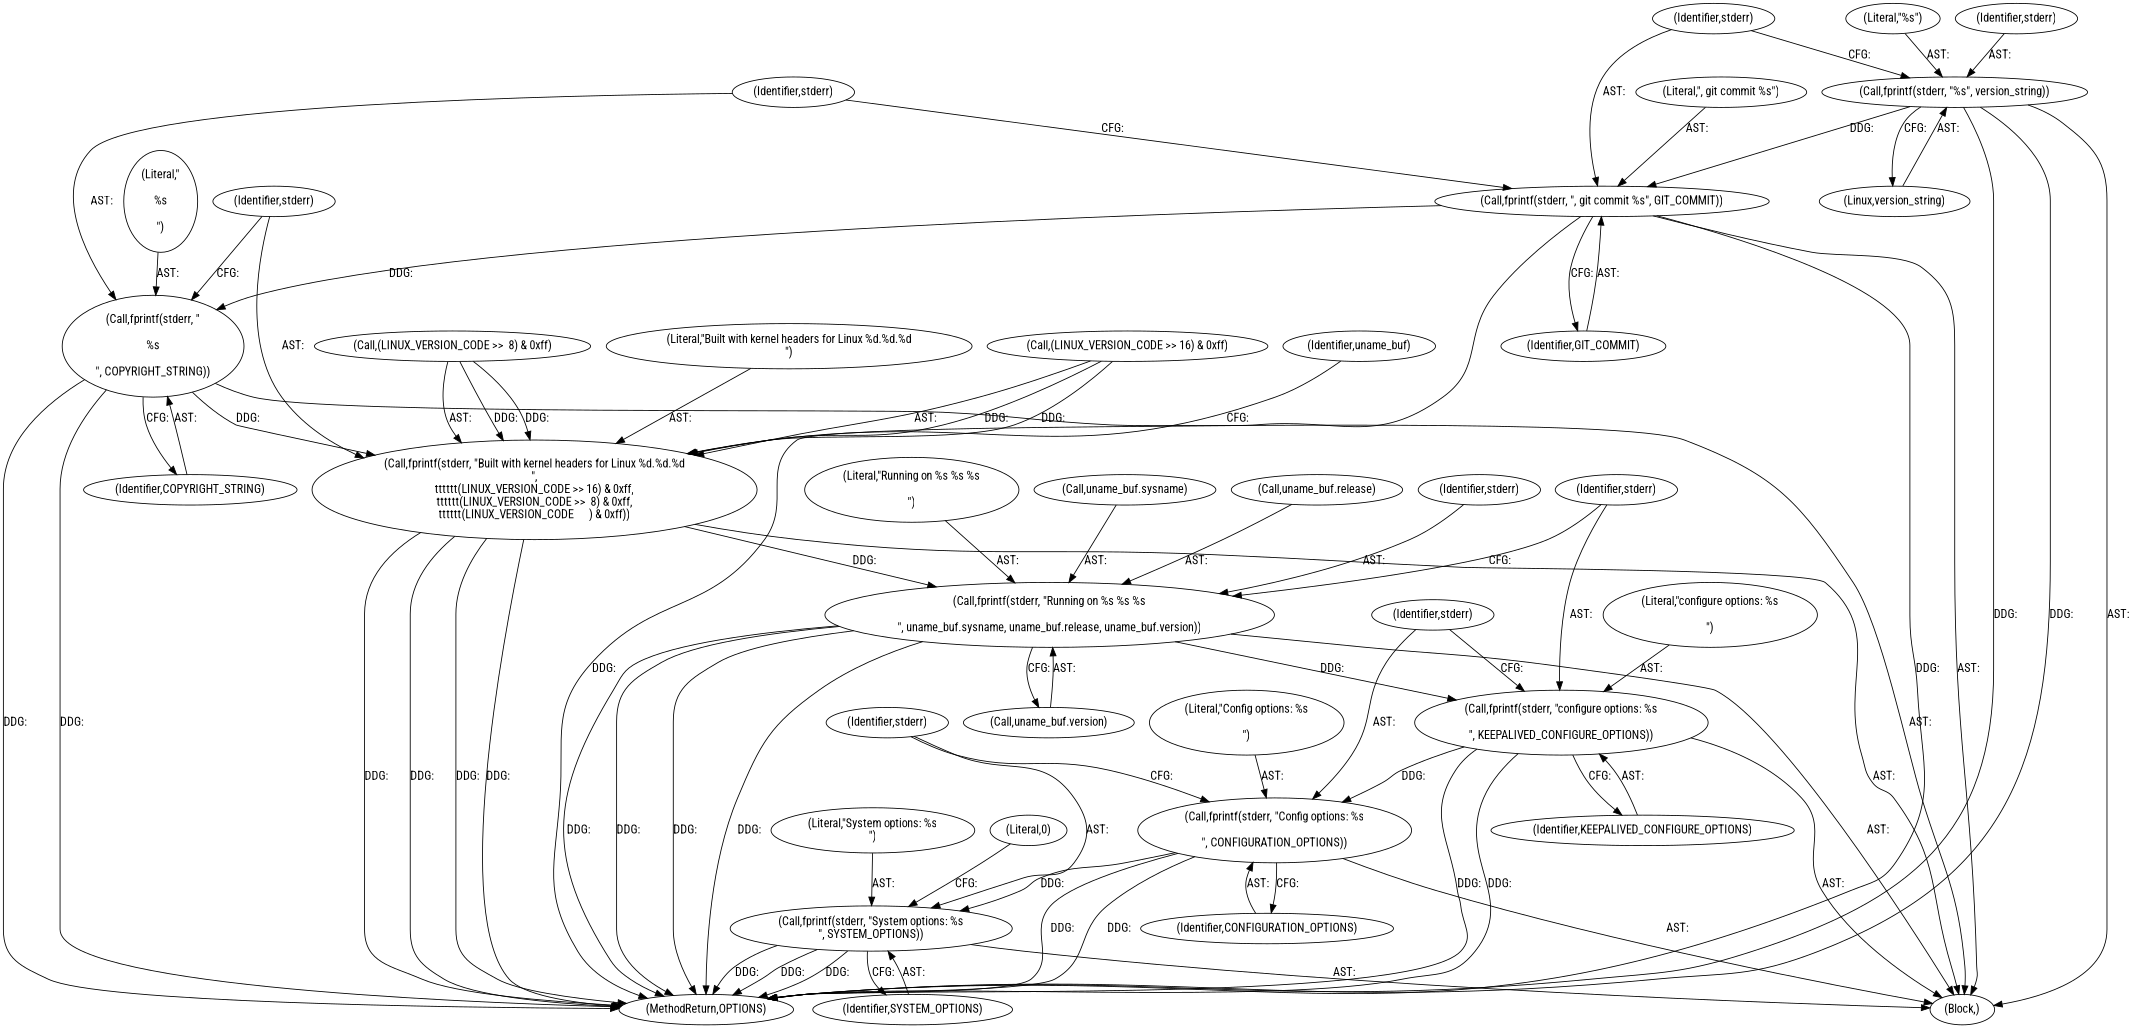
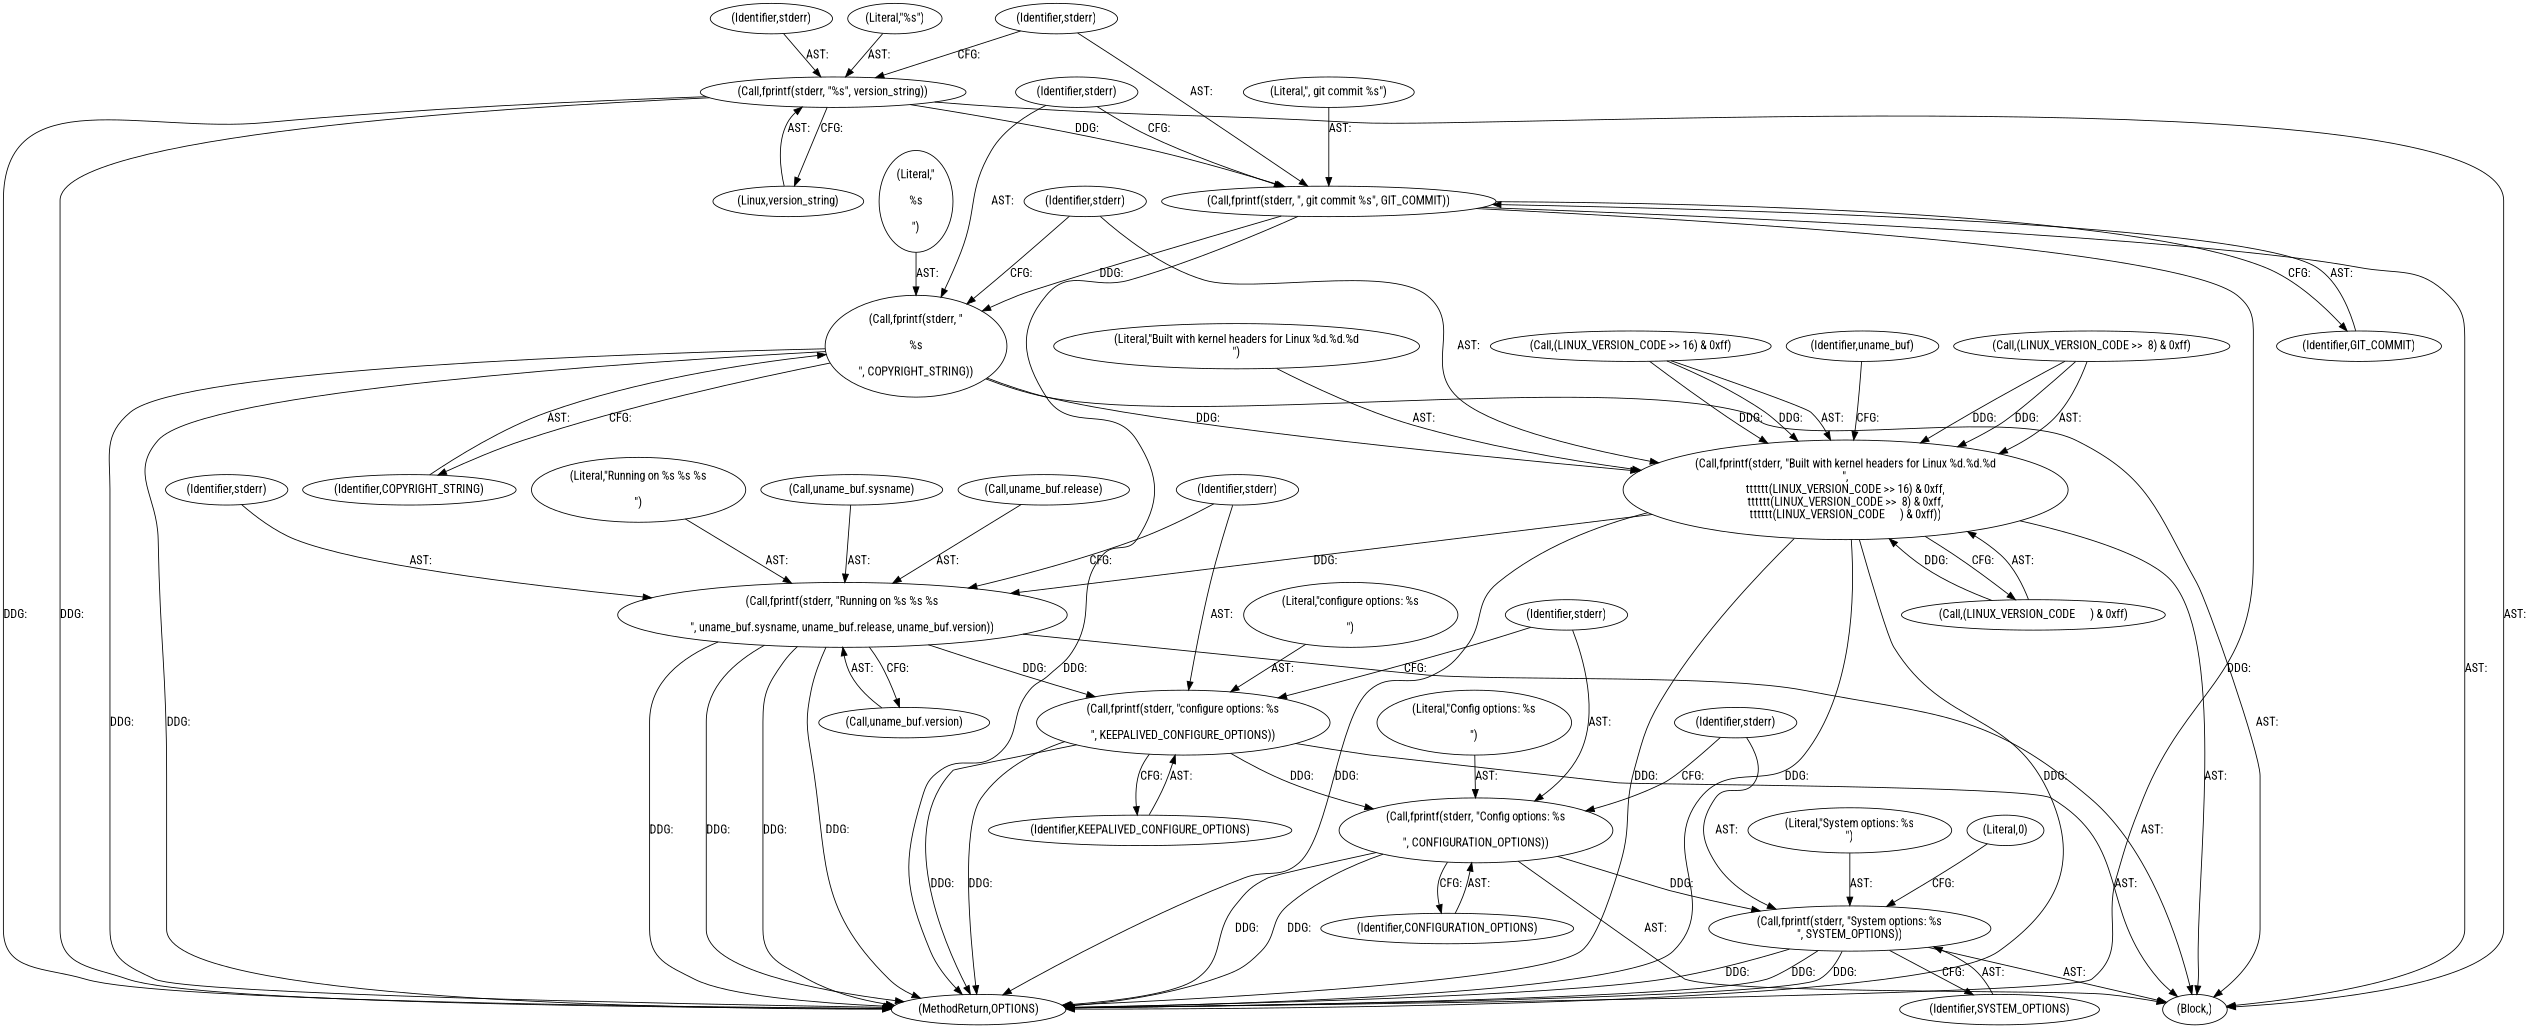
  digraph {
    fontname="Roboto Condensed"
    node [fontname="Roboto Condensed"]
    edge [fontname="Roboto Condensed"]
    n1 [label="(Call,fprintf(stderr, \"\n\n%s\n\n\", COPYRIGHT_STRING))"]
    n2 [label="(Call,fprintf(stderr, \"Built with kernel headers for Linux %d.%d.%d\n\",\n\t\t\t\t\t\t(LINUX_VERSION_CODE >> 16) & 0xff,\n\t\t\t\t\t\t(LINUX_VERSION_CODE >>  8) & 0xff,\n\t\t\t\t\t\t(LINUX_VERSION_CODE      ) & 0xff))"]
    n3 [label="(MethodReturn,OPTIONS)"]
    n4 [label="(Identifier,COPYRIGHT_STRING)"]
    n5 [label="(Block,)"]
    n6 [label="(Call,fprintf(stderr, \"Running on %s %s %s\n\n\", uname_buf.sysname, uname_buf.release, uname_buf.version))"]
+   n7 [label="(Call,(LINUX_VERSION_CODE      ) & 0xff)"]
    n8 [label="(Call,fprintf(stderr, \", git commit %s\", GIT_COMMIT))"]
    n9 [label="(Identifier,GIT_COMMIT)"]
    n10 [label="(Call,fprintf(stderr, \"%s\", version_string))"]
    n11 [label="(Linux,version_string)"]
    n12 [label="(Call,fprintf(stderr, \"configure options: %s\n\n\", KEEPALIVED_CONFIGURE_OPTIONS))"]
    n13 [label="(Call,uname_buf.version)"]
    n14 [label="(Call,fprintf(stderr, \"Config options: %s\n\n\", CONFIGURATION_OPTIONS))"]
    n15 [label="(Identifier,KEEPALIVED_CONFIGURE_OPTIONS)"]
    n16 [label="(Call,fprintf(stderr, \"System options: %s\n\", SYSTEM_OPTIONS))"]
    n17 [label="(Identifier,CONFIGURATION_OPTIONS)"]
    n18 [label="(Identifier,SYSTEM_OPTIONS)"]
    n19 [label="(Literal,\"Running on %s %s %s\n\n\")"]
    n20 [label="(Identifier,stderr)"]
    n21 [label="(Call,uname_buf.sysname)"]
    n22 [label="(Identifier,stderr)"]
    n23 [label="(Call,uname_buf.release)"]
    n24 [label="(Identifier,stderr)"]
    n25 [label="(Literal,\"configure options: %s\n\n\")"]
    n26 [label="(Literal,0)"]
    n27 [label="(Literal,\"Config options: %s\n\n\")"]
    n28 [label="(Call,(LINUX_VERSION_CODE >>  8) & 0xff)"]
    n29 [label="(Literal,\"\n\n%s\n\n\")"]
    n30 [label="(Literal,\"Built with kernel headers for Linux %d.%d.%d\n\")"]
    n31 [label="(Identifier,stderr)"]
    n32 [label="(Identifier,stderr)"]
    n33 [label="(Literal,\"%s\")"]
    n34 [label="(Identifier,stderr)"]
    n35 [label="(Call,(LINUX_VERSION_CODE >> 16) & 0xff)"]
    n36 [label="(Literal,\", git commit %s\")"]
    n37 [label="(Literal,\"System options: %s\n\")"]
    n38 [label="(Identifier,stderr)"]
    n39 [label="(Identifier,stderr)"]
    n40 [label="(Identifier,uname_buf)"]
    n1 -> n2 [label="DDG: "]
    n1 -> n3 [label="DDG: "]
    n1 -> n3 [label="DDG: "]
    n1 -> n4 [label="CFG: "]
    n1 -> n5 [label="AST: "]
    n2 -> n3 [label="DDG: "]
    n2 -> n3 [label="DDG: "]
    n2 -> n3 [label="DDG: "]
    n2 -> n3 [label="DDG: "]
    n2 -> n5 [label="AST: "]
    n2 -> n6 [label="DDG: "]
+   n2 -> n7 [label="CFG: "]
    n4 -> n1 [label="AST: "]
    n6 -> n3 [label="DDG: "]
    n6 -> n3 [label="DDG: "]
    n6 -> n3 [label="DDG: "]
    n6 -> n3 [label="DDG: "]
    n6 -> n5 [label="AST: "]
    n6 -> n12 [label="DDG: "]
    n6 -> n13 [label="CFG: "]
+   n7 -> n2 [label="AST: "]
+   n7 -> n2 [label="DDG: "]
    n8 -> n1 [label="DDG: "]
    n8 -> n3 [label="DDG: "]
    n8 -> n3 [label="DDG: "]
    n8 -> n5 [label="AST: "]
    n8 -> n9 [label="CFG: "]
    n9 -> n8 [label="AST: "]
    n10 -> n3 [label="DDG: "]
    n10 -> n3 [label="DDG: "]
    n10 -> n5 [label="AST: "]
    n10 -> n8 [label="DDG: "]
    n10 -> n11 [label="CFG: "]
    n11 -> n10 [label="AST: "]
    n12 -> n3 [label="DDG: "]
    n12 -> n3 [label="DDG: "]
    n12 -> n5 [label="AST: "]
    n12 -> n14 [label="DDG: "]
    n12 -> n15 [label="CFG: "]
    n13 -> n6 [label="AST: "]
    n14 -> n3 [label="DDG: "]
    n14 -> n3 [label="DDG: "]
    n14 -> n5 [label="AST: "]
    n14 -> n16 [label="DDG: "]
    n14 -> n17 [label="CFG: "]
    n15 -> n12 [label="AST: "]
    n16 -> n3 [label="DDG: "]
    n16 -> n3 [label="DDG: "]
    n16 -> n3 [label="DDG: "]
    n16 -> n5 [label="AST: "]
    n16 -> n18 [label="CFG: "]
    n17 -> n14 [label="AST: "]
    n18 -> n16 [label="AST: "]
    n19 -> n6 [label="AST: "]
    n20 -> n6 [label="CFG: "]
    n20 -> n12 [label="AST: "]
    n21 -> n6 [label="AST: "]
    n22 -> n10 [label="AST: "]
    n23 -> n6 [label="AST: "]
    n24 -> n12 [label="CFG: "]
    n24 -> n14 [label="AST: "]
    n25 -> n12 [label="AST: "]
    n26 -> n16 [label="CFG: "]
    n27 -> n14 [label="AST: "]
    n28 -> n2 [label="AST: "]
    n28 -> n2 [label="DDG: "]
    n28 -> n2 [label="DDG: "]
    n29 -> n1 [label="AST: "]
    n30 -> n2 [label="AST: "]
    n31 -> n8 [label="AST: "]
    n31 -> n10 [label="CFG: "]
    n32 -> n14 [label="CFG: "]
    n32 -> n16 [label="AST: "]
    n33 -> n10 [label="AST: "]
    n34 -> n1 [label="CFG: "]
    n34 -> n2 [label="AST: "]
    n35 -> n2 [label="AST: "]
    n35 -> n2 [label="DDG: "]
    n35 -> n2 [label="DDG: "]
    n36 -> n8 [label="AST: "]
    n37 -> n16 [label="AST: "]
    n38 -> n1 [label="AST: "]
    n38 -> n8 [label="CFG: "]
    n39 -> n6 [label="AST: "]
    n40 -> n2 [label="CFG: "]
  }
